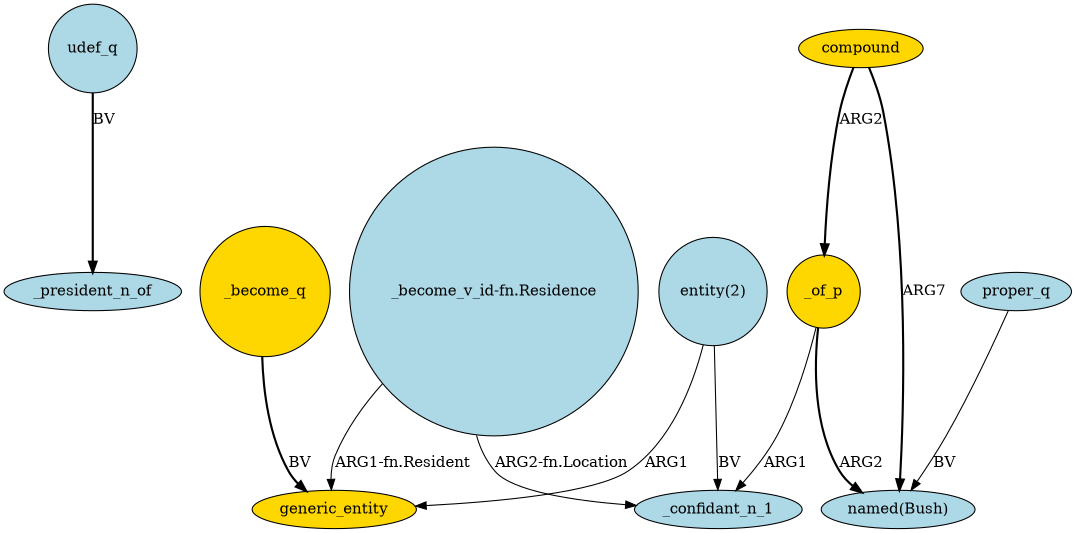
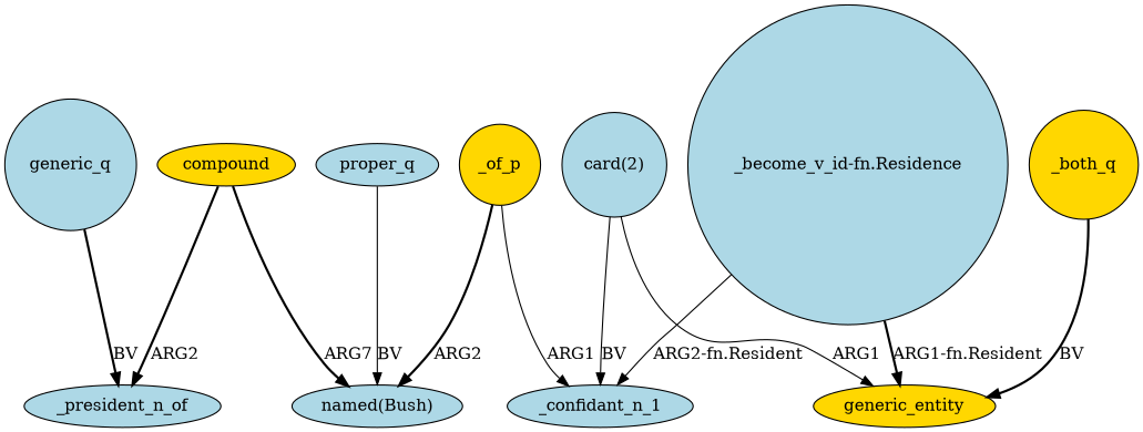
  digraph {
    node [fillcolor=lightblue shape=ellipse style=filled]
    edge [style=solid]
    _president_n_of
-   udef_q [shape=circle]
+   udef_q [shape=circle label=generic_q]
    _confidant_n_1
    "_become_v_id-fn.Residence" [shape=circle]
    generic_entity [fillcolor=gold]
    compound [fillcolor=gold]
    "named(Bush)"
    _of_p [fillcolor=gold shape=circle]
-   _both_q [fillcolor=gold shape=circle label=_become_q]
+   _both_q [fillcolor=gold shape=circle]
    proper_q
-   "card(2)" [shape=circle label="entity(2)"]
+   "card(2)" [shape=circle]
    udef_q -> _president_n_of [label=BV style=bold]
-   "_become_v_id-fn.Residence" -> _confidant_n_1 [label="ARG2-fn.Location"]
-   "_become_v_id-fn.Residence" -> generic_entity [label="ARG1-fn.Resident"]
-   compound -> _of_p [label=ARG2 style=bold]
+   "_become_v_id-fn.Residence" -> _confidant_n_1 [label="ARG2-fn.Resident"]
+   "_become_v_id-fn.Residence" -> generic_entity [label="ARG1-fn.Resident" style=bold]
+   compound -> _president_n_of [label=ARG2 style=bold]
    compound -> "named(Bush)" [label=ARG7 style=bold]
    _of_p -> _confidant_n_1 [label=ARG1]
    _of_p -> "named(Bush)" [label=ARG2 style=bold]
    _both_q -> generic_entity [label=BV style=bold]
    proper_q -> "named(Bush)" [label=BV]
    "card(2)" -> _confidant_n_1 [label=BV]
    "card(2)" -> generic_entity [label=ARG1]
  }
